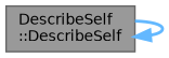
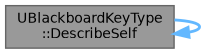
  digraph {
    rankdir=TB
    fontname="DejaVu Sans"
-   n1 [color=gray40 fillcolor=grey60 fontcolor=black fontname="DejaVu Sans" fontsize=10 height=0.2 label="DescribeSelf\l::DescribeSelf" shape=box style=filled width=0.4]
+   n1 [color=gray40 fillcolor=grey60 fontcolor=black fontname="DejaVu Sans" fontsize=10 height=0.2 label="UBlackboardKeyType\l::DescribeSelf" shape=box style=filled width=0.4]
    n1 -> n1 [color=steelblue1 fontname="DejaVu Sans" fontsize=10 labelfontname=Helvetica labelfontsize=10 style=bold]
  }
